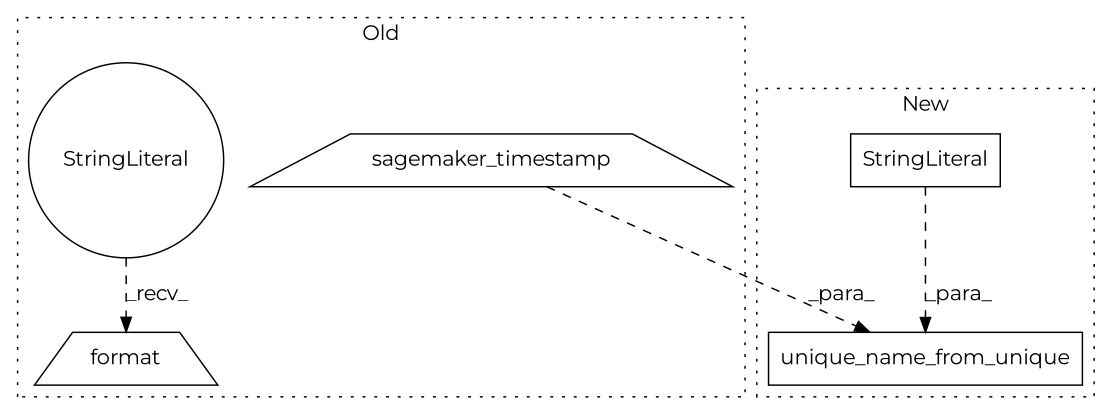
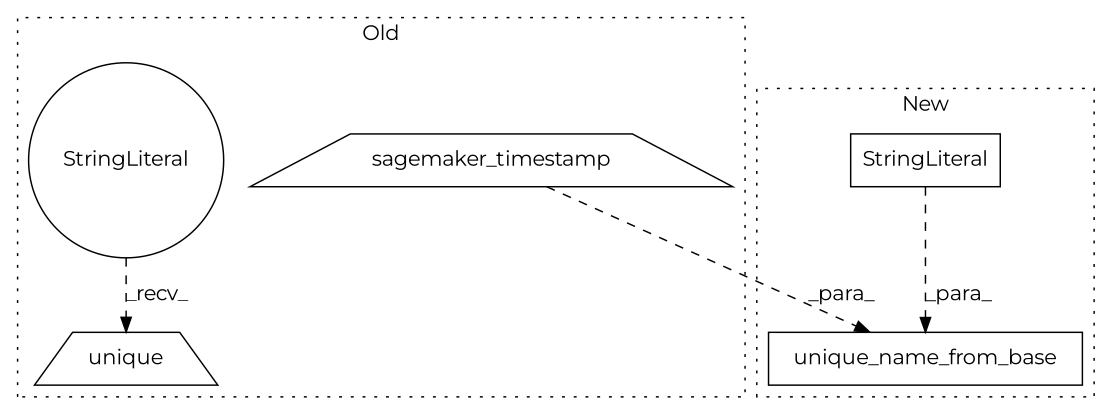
  digraph {
    fontname=Montserrat
    node [a=32 fontname=Montserrat shape=trapezium]
    edge [fontname=Montserrat style=dashed]
    n1 [l=21 label=sagemaker_timestamp s=1684]
-   n2 [l="7,1" label=format s="1677,1705"]
+   n2 [l="7,1" label=unique s="1677,1705"]
    n3 [a=45 l=29 label=StringLiteral s=1647 shape=circle]
-   n4 [l="22,1" label=unique_name_from_unique s="1698,1744" shape=box]
+   n4 [l="22,1" label=unique_name_from_base s="1698,1744" shape=box]
    n5 [a=45 l=24 label=StringLiteral s=1720 shape=box]
    subgraph cluster_1 {
      label=Old
      style=dotted
      n1
      n2
      n3
    }
    subgraph cluster_2 {
      label=New
      style=dotted
      n4
      n5
    }
    n1 -> n4 [label=_para_]
    n3 -> n2 [label=_recv_]
    n5 -> n4 [label=_para_]
  }
